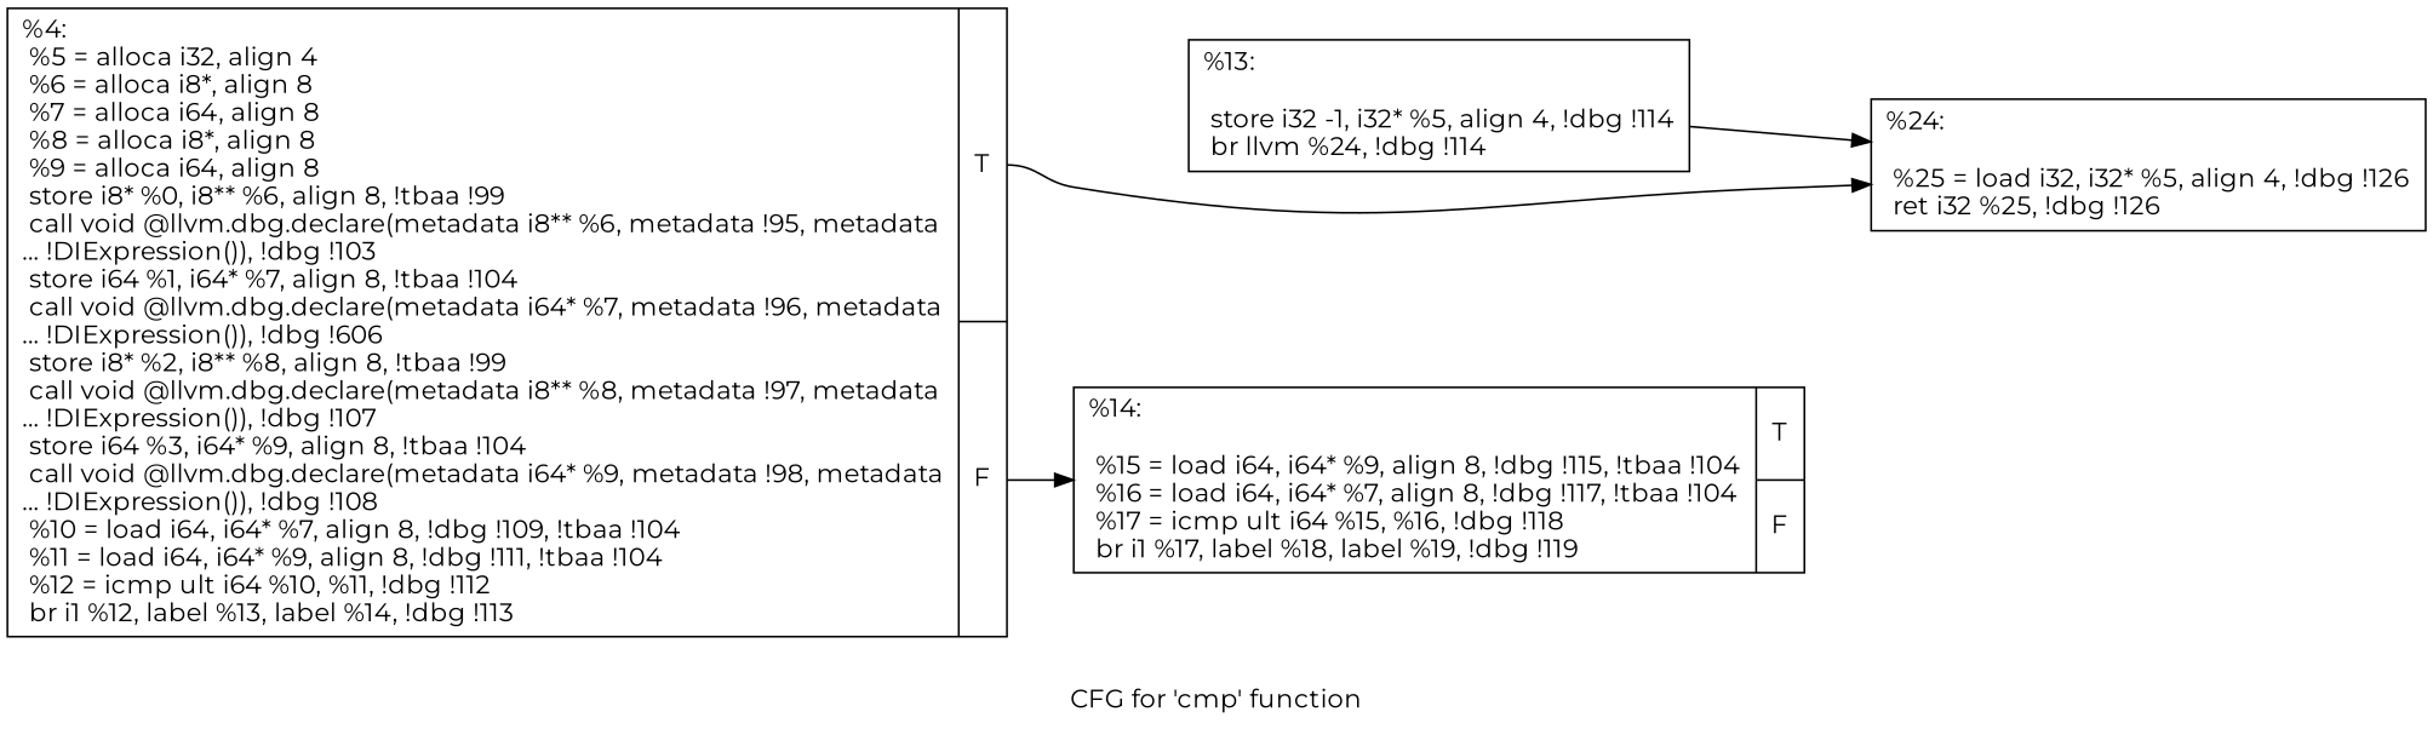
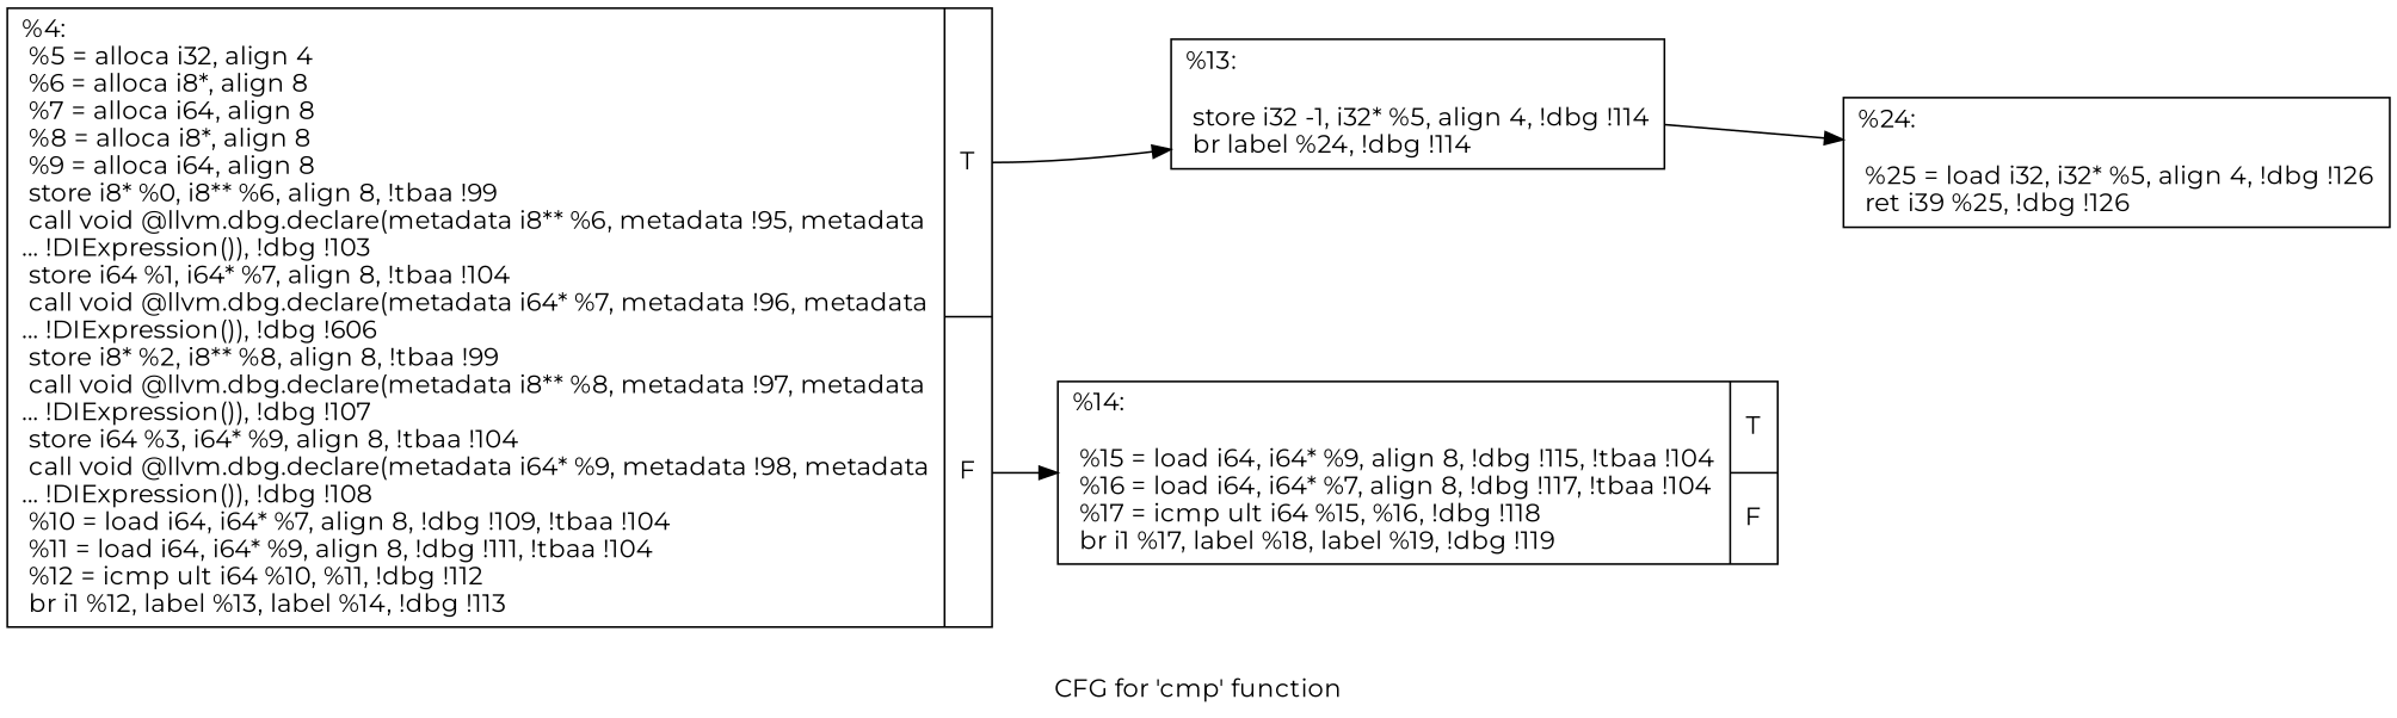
  digraph {
    fontname=Montserrat
    label="CFG for 'cmp' function"
    rankdir=LR
    node [fontname=Montserrat shape=record]
    edge [fontname=Montserrat]
    n1 [label="{%4:\l  %5 = alloca i32, align 4\l  %6 = alloca i8*, align 8\l  %7 = alloca i64, align 8\l  %8 = alloca i8*, align 8\l  %9 = alloca i64, align 8\l  store i8* %0, i8** %6, align 8, !tbaa !99\l  call void @llvm.dbg.declare(metadata i8** %6, metadata !95, metadata\l... !DIExpression()), !dbg !103\l  store i64 %1, i64* %7, align 8, !tbaa !104\l  call void @llvm.dbg.declare(metadata i64* %7, metadata !96, metadata\l... !DIExpression()), !dbg !606\l  store i8* %2, i8** %8, align 8, !tbaa !99\l  call void @llvm.dbg.declare(metadata i8** %8, metadata !97, metadata\l... !DIExpression()), !dbg !107\l  store i64 %3, i64* %9, align 8, !tbaa !104\l  call void @llvm.dbg.declare(metadata i64* %9, metadata !98, metadata\l... !DIExpression()), !dbg !108\l  %10 = load i64, i64* %7, align 8, !dbg !109, !tbaa !104\l  %11 = load i64, i64* %9, align 8, !dbg !111, !tbaa !104\l  %12 = icmp ult i64 %10, %11, !dbg !112\l  br i1 %12, label %13, label %14, !dbg !113\l|{<s0>T|<s1>F}}"]
-   n2 [label="{%13:\l\l  store i32 -1, i32* %5, align 4, !dbg !114\l  br llvm %24, !dbg !114\l}"]
+   n2 [label="{%13:\l\l  store i32 -1, i32* %5, align 4, !dbg !114\l  br label %24, !dbg !114\l}"]
    n3 [label="{%14:\l\l  %15 = load i64, i64* %9, align 8, !dbg !115, !tbaa !104\l  %16 = load i64, i64* %7, align 8, !dbg !117, !tbaa !104\l  %17 = icmp ult i64 %15, %16, !dbg !118\l  br i1 %17, label %18, label %19, !dbg !119\l|{<s0>T|<s1>F}}"]
-   n4 [label="{%24:\l\l  %25 = load i32, i32* %5, align 4, !dbg !126\l  ret i32 %25, !dbg !126\l}"]
-   n1 -> n4 [tailport=s0]
+   n4 [label="{%24:\l\l  %25 = load i32, i32* %5, align 4, !dbg !126\l  ret i39 %25, !dbg !126\l}"]
+   n1 -> n2 [tailport=s0]
    n1 -> n3 [tailport=s1]
    n2 -> n4
  }
